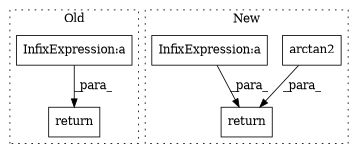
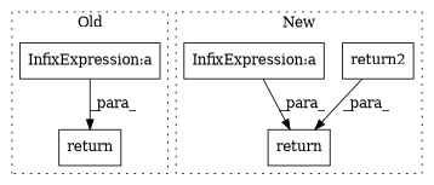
  digraph {
    node [a=41 l=7 shape=box]
    n1 [label=return s=1715]
    n2 [a=27 l=3 label="InfixExpression:a" s=1681]
-   n3 [a=32 l="8,1" label=arctan2 s="592,725"]
+   n3 [a=32 l="8,1" label=return2 s="592,725"]
    n4 [label=return s=921]
    n5 [a=27 l=3 label="InfixExpression:a" s=903]
    subgraph cluster_1 {
      label=Old
      style=dotted
      n1
      n2
    }
    subgraph cluster_2 {
      label=New
      style=dotted
      n3
      n4
      n5
    }
    n2 -> n1 [label=_para_]
    n3 -> n4 [label=_para_]
    n5 -> n4 [label=_para_]
  }
